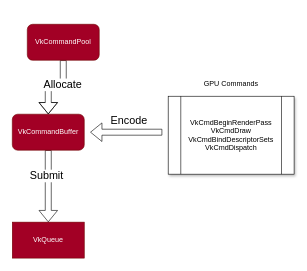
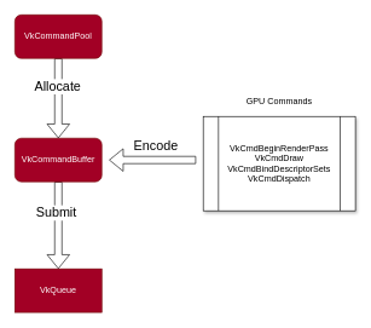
  <mxCell id="0" />
  <mxCell id="1" parent="0" />
  <mxCell id="2" style="edgeStyle=orthogonalEdgeStyle;shape=flexArrow;rounded=0;orthogonalLoop=1;jettySize=auto;html=1;entryX=0.5;entryY=0;entryDx=0;entryDy=0;" edge="1" parent="1" source="4" target="8"><mxGeometry relative="1" as="geometry"><mxPoint x="80" y="360" as="targetPoint" /></mxGeometry></mxCell>
  <mxCell id="3" value="Submit" style="edgeLabel;html=1;align=center;verticalAlign=middle;resizable=0;points=[];fontSize=18;" vertex="1" connectable="0" parent="2"><mxGeometry x="-0.3" y="-4" relative="1" as="geometry"><mxPoint as="offset" /></mxGeometry></mxCell>
  <mxCell id="4" value="VkCommandBuffer" style="rounded=1;whiteSpace=wrap;html=1;fillColor=#a20025;strokeColor=#6F0000;fontColor=#ffffff;" vertex="1" parent="1"><mxGeometry x="20" y="190" width="120" height="60" as="geometry" /></mxCell>
  <mxCell id="5" style="edgeStyle=orthogonalEdgeStyle;shape=flexArrow;rounded=0;orthogonalLoop=1;jettySize=auto;html=1;entryX=0.5;entryY=0;entryDx=0;entryDy=0;" edge="1" parent="1" source="7" target="4"><mxGeometry relative="1" as="geometry" /></mxCell>
  <mxCell id="6" value="Allocate&lt;br style=&quot;font-size: 18px;&quot;&gt;" style="edgeLabel;html=1;align=center;verticalAlign=middle;resizable=0;points=[];fontSize=18;" vertex="1" connectable="0" parent="5"><mxGeometry x="-0.309" y="-2" relative="1" as="geometry"><mxPoint as="offset" /></mxGeometry></mxCell>
- <mxCell id="7" value="VkCommandPool" style="rounded=1;whiteSpace=wrap;html=1;fillColor=#a20025;strokeColor=#6F0000;fontColor=#ffffff;" vertex="1" parent="1"><mxGeometry x="45" y="40" width="120" height="60" as="geometry" /></mxCell>
+ <mxCell id="7" value="VkCommandPool" style="rounded=1;whiteSpace=wrap;html=1;fillColor=#a20025;strokeColor=#6F0000;fontColor=#ffffff;" vertex="1" parent="1"><mxGeometry x="20" y="20" width="120" height="60" as="geometry" /></mxCell>
  <mxCell id="8" value="VkQueue&lt;br&gt;" style="whiteSpace=wrap;html=1;fillColor=#a20025;strokeColor=#6F0000;fontColor=#ffffff;rounded=0;" vertex="1" parent="1"><mxGeometry x="20" y="370" width="120" height="60" as="geometry" /></mxCell>
  <mxCell id="9" value="VkCmdBeginRenderPass&lt;br&gt;VkCmdDraw&lt;br&gt;VkCmdBindDescriptorSets&lt;br&gt;VkCmdDispatch" style="shape=process;whiteSpace=wrap;html=1;backgroundOutline=1;sketch=0;shadow=1;" vertex="1" parent="1"><mxGeometry x="280" y="160" width="210" height="130" as="geometry" /></mxCell>
  <mxCell id="10" value="GPU Commands" style="text;html=1;strokeColor=none;fillColor=none;align=center;verticalAlign=middle;whiteSpace=wrap;rounded=0;shadow=1;sketch=0;" vertex="1" parent="1"><mxGeometry x="280" y="130" width="210" height="20" as="geometry" /></mxCell>
  <mxCell id="11" value="" style="shape=flexArrow;endArrow=classic;html=1;" edge="1" parent="1"><mxGeometry width="50" height="50" relative="1" as="geometry"><mxPoint x="270" y="220" as="sourcePoint" /><mxPoint x="150" y="220" as="targetPoint" /></mxGeometry></mxCell>
  <mxCell id="12" value="Encode" style="text;html=1;strokeColor=none;fillColor=none;align=center;verticalAlign=middle;whiteSpace=wrap;rounded=0;shadow=1;sketch=0;fontSize=18;" vertex="1" parent="1"><mxGeometry x="175" y="190" width="80" height="20" as="geometry" /></mxCell>
